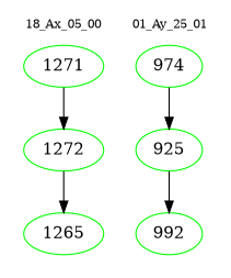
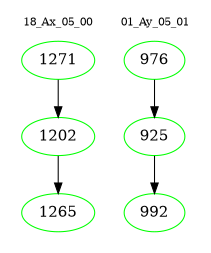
  digraph {
    node [color=green]
    edge [color=black]
    n1 [label=1271]
-   n2 [label=1272]
+   n2 [label=1202]
    n3 [label=1265]
-   n4 [label=974]
+   n4 [label=976]
    n5 [label=925]
    n6 [label=992]
    subgraph cluster_1 {
      color=white
      fontsize=10
      label="18_Ax_05_00"
      n1
      n2
      n3
    }
    subgraph cluster_2 {
      color=white
      fontsize=10
-     label="01_Ay_25_01"
+     label="01_Ay_05_01"
      n4
      n5
      n6
    }
    n1 -> n2
    n2 -> n3
    n4 -> n5
    n5 -> n6
  }
